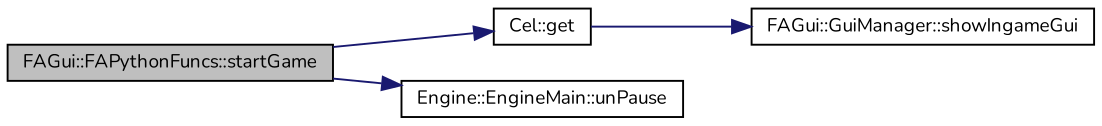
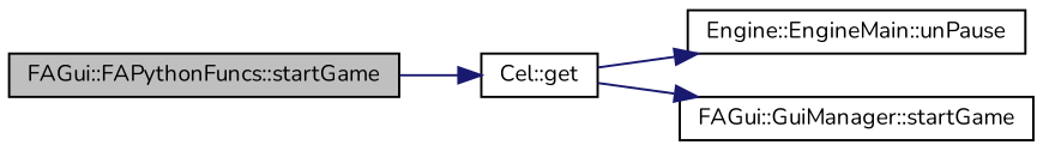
  digraph {
    fontname=Nunito
    rankdir=LR
    node [color=black fillcolor=white fontname=Nunito fontsize=10 shape=record style=filled]
    edge [color=midnightblue fontname=Nunito fontsize=10 labelfontname=Helvetica labelfontsize=10 style=solid]
    n1 [fillcolor=grey75 fontcolor=black height=0.2 label="FAGui::FAPythonFuncs::startGame" width=0.4]
    n2 [height=0.2 label="Cel::get" width=0.4]
    n3 [height=0.2 label="Engine::EngineMain::unPause" width=0.4]
-   n4 [height=0.2 label="FAGui::GuiManager::showIngameGui" width=0.4]
+   n4 [height=0.2 label="FAGui::GuiManager::startGame" width=0.4]
    n1 -> n2
-   n1 -> n3
+   n2 -> n3
    n2 -> n4
  }
